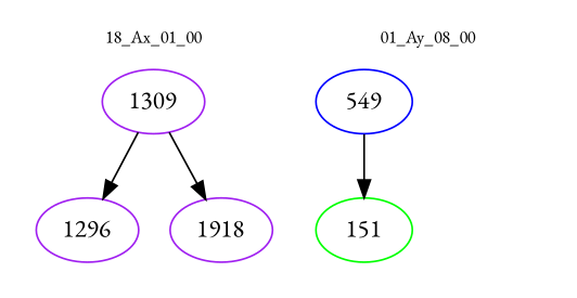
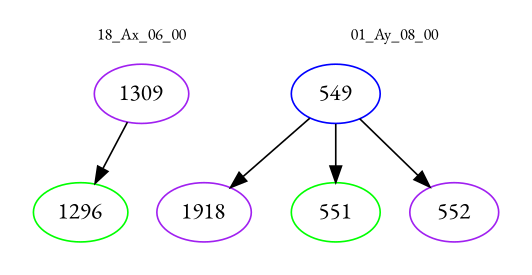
  digraph {
    fontname="EB Garamond"
    node [color=purple fontname="EB Garamond"]
    edge [color=black fontname="EB Garamond"]
    n1 [label=1309]
-   n2 [label=1296]
+   n2 [color=green label=1296]
    n3 [label=1918]
    n4 [color=blue label=549]
-   n5 [color=green label=151]
+   n5 [color=green label=551]
+   n6 [label=552]
    subgraph cluster_1 {
      color=white
      fontsize=10
-     label="18_Ax_01_00"
+     label="18_Ax_06_00"
      n1
      n2
      n3
    }
    subgraph cluster_2 {
      color=white
      fontsize=10
      label="01_Ay_08_00"
      n4
      n5
+     n6
    }
    n1 -> n2
-   n1 -> n3
+   n4 -> n3
    n4 -> n5
+   n4 -> n6
  }
